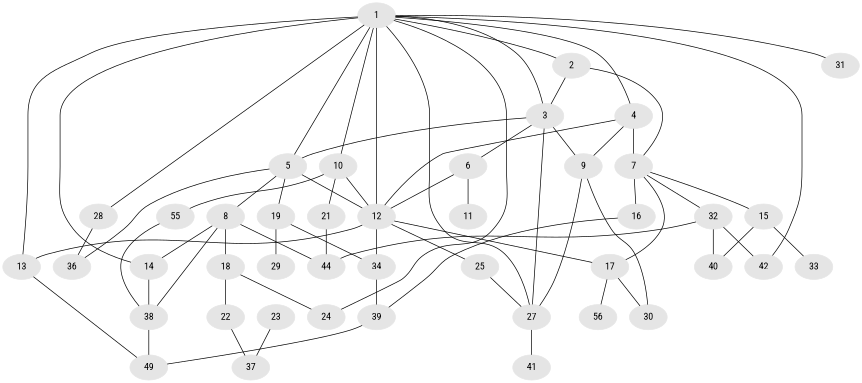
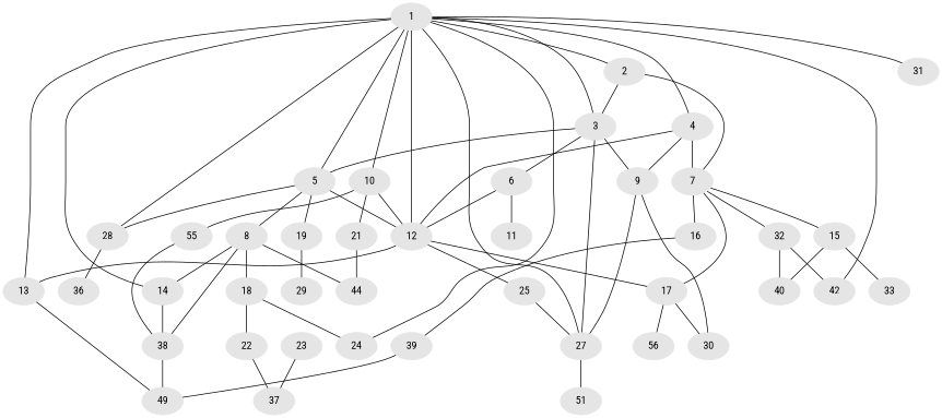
  graph {
    fontname="Roboto Condensed"
    node [color=gray90 fontname="Roboto Condensed" style=filled]
    edge [fontname="Roboto Condensed" weight=1.0]
    1
    2
    3
    4
    5
    10
    12
    13
    14
    24
    27
    28
    31
    42
    7
    6
    9
    8
    19
    21
    n21 [label=55]
    17
    25
-   34
    n25 [label=49]
    38
-   41
+   41 [label=51]
    36
    15
    16
    32
    11
    30
    18
    44
    29
    33
    40
    39
    n40 [label=56]
    22
    37
    23
    1 -- 2
    1 -- 3
    1 -- 4 [weight=2.0]
    1 -- 5 [weight=3.0]
    1 -- 10 [weight=2.0]
    1 -- 12 [weight=2.0]
    1 -- 13
    1 -- 14
    1 -- 24
    1 -- 27
    1 -- 28
    1 -- 31 [weight=2.0]
    1 -- 42
    2 -- 3
    2 -- 7
    3 -- 5
    3 -- 27
    3 -- 6
    3 -- 9
    4 -- 12
    4 -- 7 [weight=7.0]
    4 -- 9
    5 -- 12 [weight=2.0]
-   5 -- 36
+   5 -- 28
    5 -- 8
    5 -- 19
    10 -- 12
    10 -- 21
    10 -- n21
    12 -- 13 [weight=6.0]
    12 -- 17 [weight=2.0]
    12 -- 25
-   12 -- 34
    13 -- n25
    14 -- 38
    27 -- 41
    28 -- 36
    7 -- 17
    7 -- 15
    7 -- 16
    7 -- 32
    6 -- 12
    6 -- 11
    9 -- 27
    9 -- 30
    8 -- 14
    8 -- 38
    8 -- 18
    8 -- 44
-   19 -- 34
    19 -- 29
    21 -- 44 [weight=2.0]
    n21 -- 38
    17 -- 30
    17 -- n40
    25 -- 27
-   34 -- 39
    38 -- n25
    15 -- 33
    15 -- 40
    16 -- 39
    32 -- 42
-   32 -- 44
    32 -- 40
    18 -- 24
    18 -- 22
    39 -- n25
    22 -- 37
    23 -- 37
  }
